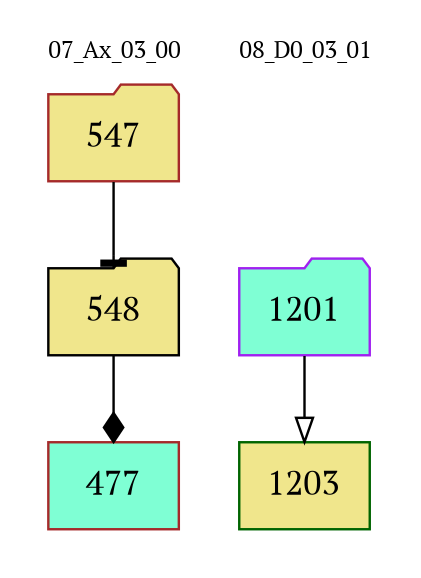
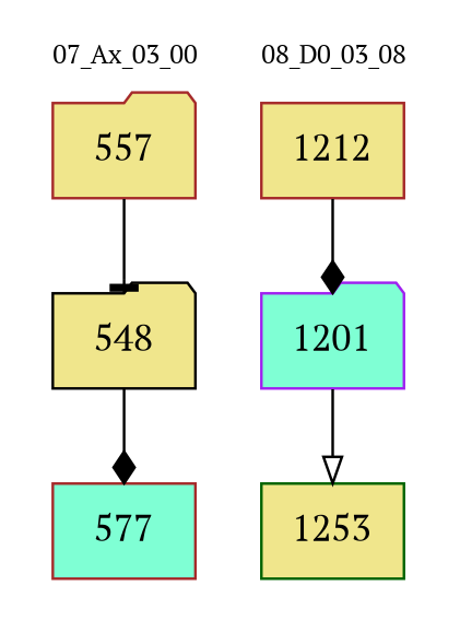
  digraph {
    fontname="PT Serif"
    node [color=brown fillcolor=khaki fontname="PT Serif" shape=folder style=filled]
    edge [arrowhead=diamond color=black fontname="PT Serif"]
-   n1 [label=547]
+   n1 [label=557]
    n2 [color=black label=548]
-   n3 [fillcolor=aquamarine label=477 shape=box]
+   n3 [fillcolor=aquamarine label=577 shape=box]
+   n4 [label=1212 shape=box]
    n5 [color=purple fillcolor=aquamarine label=1201]
-   n6 [color=darkgreen label=1203 shape=box]
+   n6 [color=darkgreen label=1253 shape=box]
    subgraph cluster_1 {
      color=white
      fontsize=10
      label="07_Ax_03_00"
      n1
      n2
      n3
    }
    subgraph cluster_2 {
      color=white
      fontsize=10
-     label="08_D0_03_01"
+     label="08_D0_03_08"
+     n4
      n5
      n6
    }
    n1 -> n2 [arrowhead=tee]
    n2 -> n3
+   n4 -> n5
    n5 -> n6 [arrowhead=onormal]
  }
